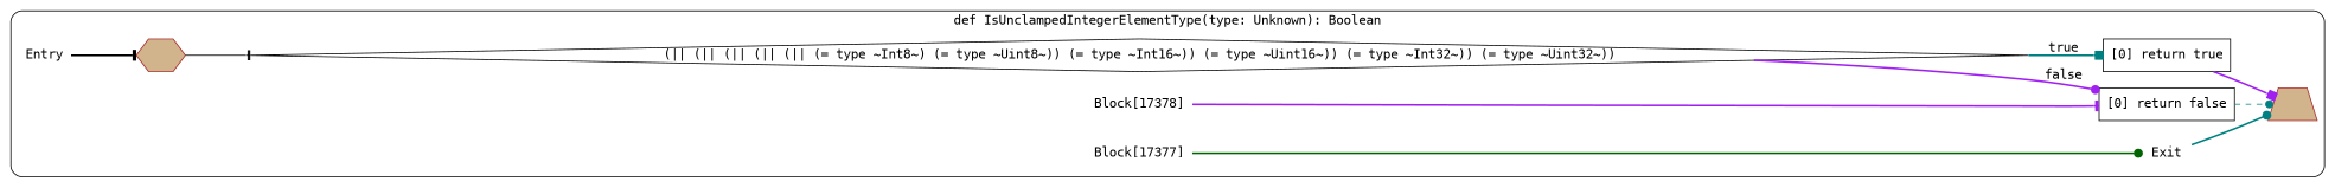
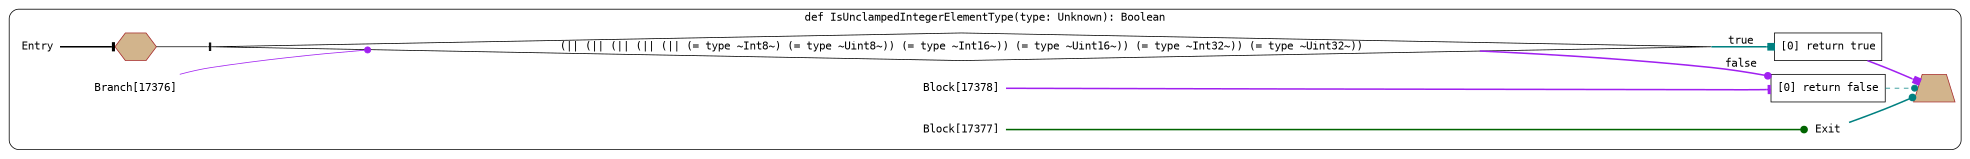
  digraph {
    fontname=Consolas
    rankdir=LR
    node [fontname=Consolas shape=none]
    edge [arrowhead=dot color=purple fontname=Consolas style=bold]
    n1 [label=<<font color="black">Entry</font>>]
    n2 [color=brown fillcolor=tan label=" " shape=hexagon style=filled]
    n3 [color=black fillcolor=white label=<<font color="black">(|| (|| (|| (|| (|| (= type ~Int8~) (= type ~Uint8~)) (= type ~Int16~)) (= type ~Uint16~)) (= type ~Int32~)) (= type ~Uint32~))</font>> shape=diamond style=filled]
    n4 [color=black fillcolor=white label=<<font color="black">[0] return true<BR ALIGN="LEFT"/></font>> shape=box style=filled]
    n5 [color=black fillcolor=white label=<<font color="black">[0] return false<BR ALIGN="LEFT"/></font>> shape=box style=filled]
    n6 [label=<<font color="black">Exit</font>>]
    n7 [color=brown fillcolor=tan label=" " shape=trapezium style=filled]
+   n8 [label=<<font color="black">Branch[17376]</font>>]
    n9 [label=<<font color="black">Block[17377]</font>>]
    n10 [label=<<font color="black">Block[17378]</font>>]
    subgraph cluster_1 {
      label="def IsUnclampedIntegerElementType(type: Unknown): Boolean"
      style=rounded
      n1
      n2
      n3
      n4
      n5
      n6
      n7
+     n8
      n9
      n10
    }
    n1 -> n2 [arrowhead=tee color=black]
    n2 -> n3 [arrowhead=tee color=black style=solid]
    n3 -> n4 [arrowhead=box color=teal label=<<font color="black">true</font>>]
    n3 -> n5 [label=<<font color="black">false</font>>]
    n4 -> n7 [arrowhead=box]
    n5 -> n7 [color=teal style=dashed]
    n6 -> n7 [color=teal]
+   n8 -> n3 [style=solid]
    n9 -> n6 [color=darkgreen]
    n10 -> n5 [arrowhead=tee]
  }
